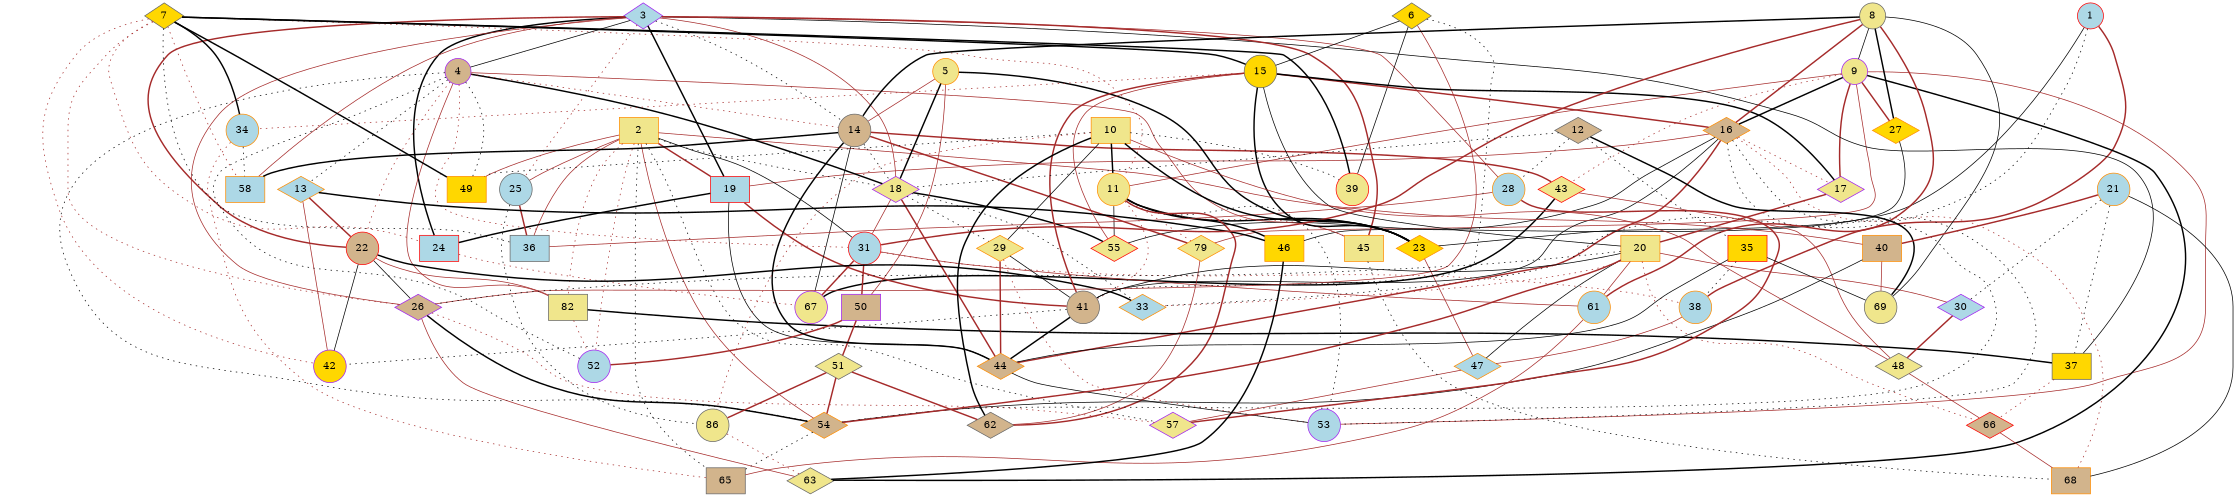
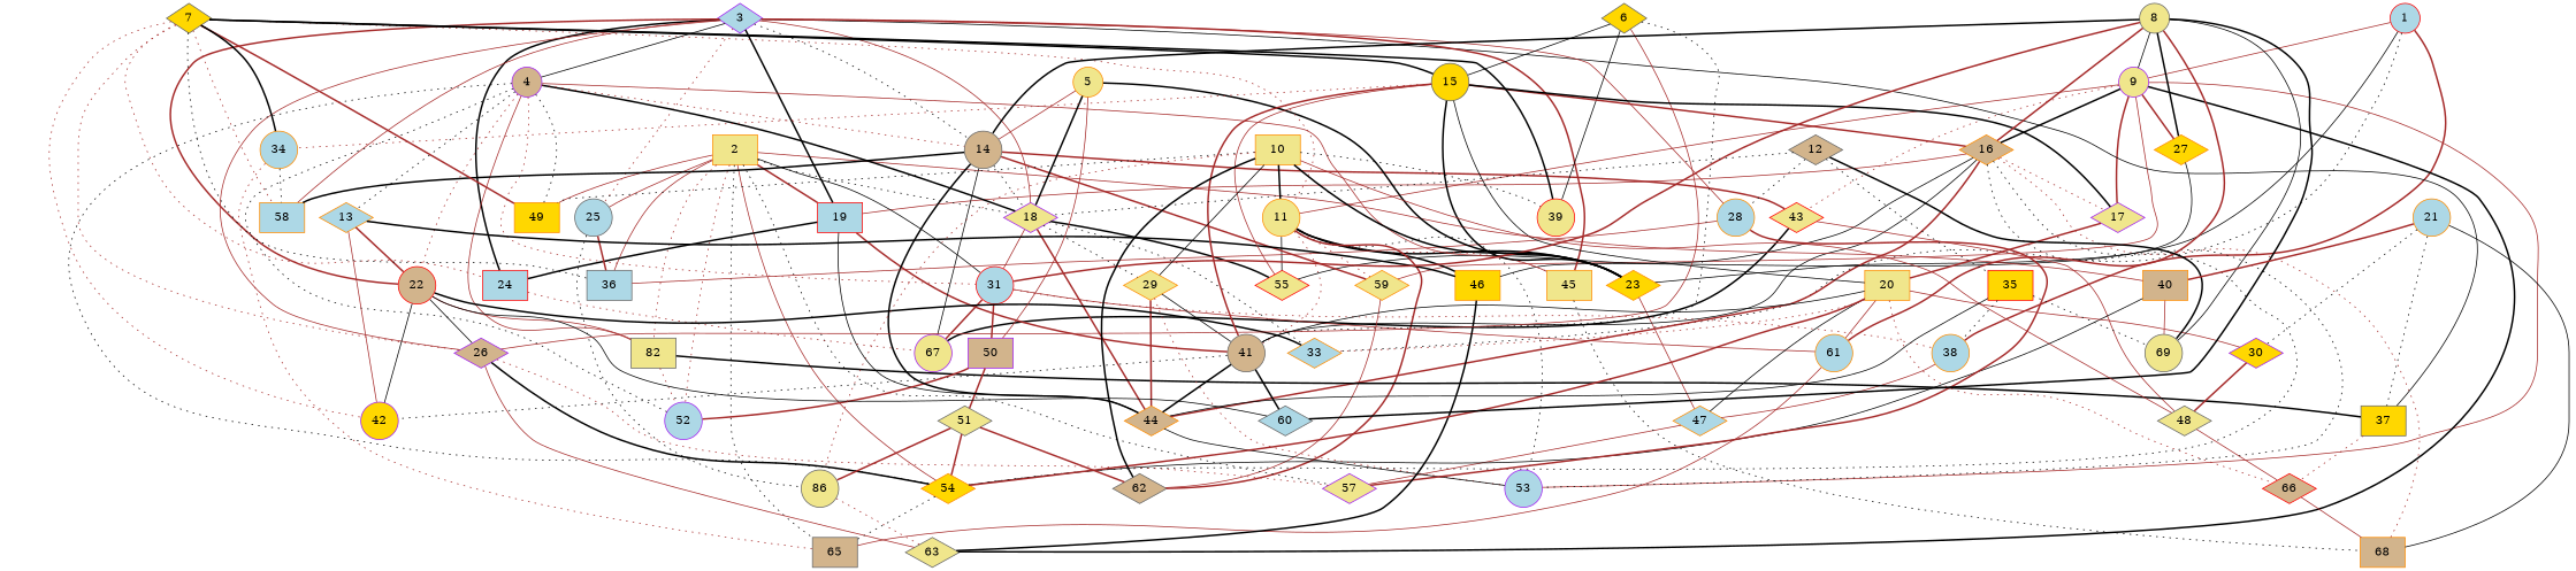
  graph {
    node [color=darkorange fillcolor=khaki shape=diamond style=filled]
    edge [color=brown style=bold weight=1.0]
    1 [color=red fillcolor=lightblue shape=circle]
    9 [color=purple shape=circle]
    23 [fillcolor=gold]
    33 [fillcolor=lightblue]
    38 [fillcolor=lightblue shape=circle]
    11 [shape=circle]
    16 [fillcolor=tan]
    27 [fillcolor=gold]
    17 [color=purple]
    43 [color=red]
    53 [color=purple fillcolor=lightblue shape=circle]
-   59 [label=79]
+   59
    63 [color=gray40]
    47 [fillcolor=lightblue]
    2 [shape=box]
    18 [color=purple]
    19 [color=red fillcolor=lightblue shape=box]
    25 [color=gray40 fillcolor=lightblue shape=circle]
    31 [color=red fillcolor=lightblue shape=circle]
    n20 [color=gray40 label=82 shape=box]
    36 [color=gray40 fillcolor=lightblue shape=box]
    40 [fillcolor=tan shape=box]
    49 [fillcolor=gold shape=box]
    52 [color=purple fillcolor=lightblue shape=circle]
-   54 [fillcolor=tan]
+   54 [fillcolor=gold]
    57 [color=purple]
    65 [color=gray40 fillcolor=tan shape=box]
    29
    55 [color=red]
    44 [fillcolor=tan]
    24 [color=red fillcolor=lightblue shape=box]
    41 [color=gray40 fillcolor=tan shape=circle]
    n33 [color=gray40 label=86 shape=circle]
    50 [color=purple fillcolor=tan shape=box]
    61 [fillcolor=lightblue shape=circle]
    67 [color=purple shape=circle]
    37 [color=gray40 fillcolor=gold shape=box]
    69 [color=gray40 shape=circle]
    3 [color=purple fillcolor=lightblue]
    4 [color=purple fillcolor=tan shape=circle]
    14 [color=gray40 fillcolor=tan shape=circle]
    22 [color=red fillcolor=tan shape=circle]
    26 [color=purple fillcolor=tan]
    28 [fillcolor=lightblue shape=circle]
    45 [shape=box]
    58 [fillcolor=lightblue shape=box]
    13 [fillcolor=lightblue]
    42 [color=purple fillcolor=gold shape=circle]
+   60 [color=gray40 fillcolor=lightblue]
    66 [color=red fillcolor=tan]
    68 [fillcolor=tan shape=box]
    46 [fillcolor=gold shape=box]
    5 [shape=circle]
    51 [color=gray40]
    6 [color=gray40 fillcolor=gold]
    15 [color=gray40 fillcolor=gold shape=circle]
    39 [color=red shape=circle]
    34 [fillcolor=lightblue shape=circle]
    20 [shape=box]
    7 [color=gray40 fillcolor=gold]
    62 [color=gray40 fillcolor=tan]
    8 [color=gray40 shape=circle]
    48 [color=gray40]
    10 [shape=box]
    12 [color=gray40 fillcolor=tan]
    35 [color=red fillcolor=gold shape=box]
-   30 [color=purple fillcolor=lightblue]
+   30 [color=purple fillcolor=gold]
    21 [fillcolor=lightblue shape=circle]
+   1 -- 9 [style=solid]
    1 -- 23 [color=black style=solid]
    1 -- 33 [color=black style=dotted]
    1 -- 38
    9 -- 11 [style=solid]
    9 -- 16 [color=black]
    9 -- 27
    9 -- 17
    9 -- 43 [style=dotted]
    9 -- 53 [style=solid]
    9 -- 59 [style=solid]
    9 -- 63 [color=black]
    23 -- 47 [style=solid]
    38 -- 47 [style=solid]
    11 -- 23 [color=black]
    11 -- 53 [color=black style=dotted weight=2.0]
    11 -- 59 [style=dotted]
    11 -- 55 [color=black style=solid]
    11 -- 41 [style=dotted]
    11 -- 45 [style=dotted]
    11 -- 46 [color=black]
    11 -- 62
    16 -- 17 [style=dotted]
    16 -- 53 [color=black style=dotted]
    16 -- 19 [style=solid]
    16 -- 54 [color=black style=dotted]
    16 -- 55 [color=black style=solid]
    16 -- 44
    16 -- 41 [color=black style=solid]
    16 -- 68 [style=dotted]
    27 -- 46 [color=black style=solid]
    17 -- 20
    43 -- 67 [color=black]
    43 -- 48 [style=solid]
    59 -- 62 [style=solid]
    47 -- 57 [style=solid]
    2 -- 18 [color=black style=dotted]
    2 -- 19
    2 -- 25 [style=solid]
    2 -- 31 [color=black style=solid]
    2 -- n20 [style=dotted]
    2 -- 36 [style=solid]
    2 -- 40 [style=solid]
    2 -- 49 [style=solid]
    2 -- 52 [style=dotted]
    2 -- 54 [style=solid]
    2 -- 57 [color=black style=dotted]
    2 -- 65 [color=black style=dotted]
    18 -- 33 [color=black style=dotted]
    18 -- 31 [style=solid]
    18 -- 29 [color=black style=dotted weight=2.0]
    18 -- 55 [color=black]
    18 -- 44
    19 -- 44 [color=black style=solid]
    19 -- 24 [color=black]
    19 -- 41
    25 -- 36
    25 -- n33 [color=black style=dotted]
    31 -- 38 [style=dotted]
    31 -- 50
    31 -- 61 [style=solid]
    31 -- 67
    n20 -- 52 [style=dotted]
    n20 -- 37 [color=black]
    40 -- 54 [color=black style=solid]
    40 -- 69 [style=solid]
    54 -- 65 [color=black style=dotted]
    29 -- 53 [style=dotted]
    29 -- 44
    29 -- 41 [color=black style=solid]
    44 -- 53 [color=black style=solid]
    24 -- 67 [style=dotted]
    41 -- 44 [color=black]
    41 -- 42 [color=black style=dotted]
+   41 -- 60 [color=black]
    n33 -- 63 [style=dotted]
    50 -- 52
    50 -- 51
    61 -- 65 [style=solid]
    37 -- 66 [style=dotted]
    3 -- 18 [style=solid]
    3 -- 19 [color=black]
    3 -- 25 [style=dotted]
    3 -- 24 [color=black]
    3 -- 37 [color=black style=solid]
    3 -- 4 [color=black style=solid]
    3 -- 14 [color=black style=dotted]
    3 -- 22
    3 -- 26 [style=solid]
    3 -- 28 [style=solid]
    3 -- 45
    3 -- 58 [style=solid]
    4 -- 18 [color=black]
    4 -- 31 [style=dotted]
    4 -- n20 [style=solid weight=2.0]
    4 -- 49 [color=black style=dotted]
    4 -- 52 [color=black style=dotted]
    4 -- 54 [color=black style=dotted]
    4 -- 14 [style=dotted]
    4 -- 22 [style=dotted]
    4 -- 45 [style=solid]
    4 -- 13 [color=black style=dotted]
    14 -- 43
    14 -- 59
    14 -- 18 [color=black style=dotted]
    14 -- 44 [color=black]
    14 -- 67 [color=black style=solid]
    14 -- 58 [color=black]
    22 -- 33 [color=black]
    22 -- n20 [style=solid]
    22 -- 26 [color=black style=solid]
    22 -- 42 [color=black style=solid]
+   22 -- 60 [color=black style=solid]
    26 -- 63 [style=solid]
    26 -- 54 [color=black]
    26 -- 57 [style=dotted]
    28 -- 36 [style=solid]
    28 -- 57
    45 -- 68 [color=black style=dotted]
    13 -- 22
    13 -- 42 [style=solid]
    13 -- 46 [color=black]
    66 -- 68 [style=solid]
    46 -- 63 [color=black]
    5 -- 23 [color=black]
    5 -- 18 [color=black]
    5 -- 50 [style=solid]
    5 -- 14 [style=solid]
    51 -- 54
    51 -- n33
    51 -- 62
    6 -- 41 [color=black style=dotted]
    6 -- 26 [style=solid]
    6 -- 15 [color=black style=solid]
    6 -- 39 [color=black style=solid]
    15 -- 23 [color=black]
    15 -- 16
    15 -- 17 [color=black]
    15 -- 55 [style=solid]
    15 -- 41
    15 -- 34 [style=dotted]
    15 -- 20 [color=black style=solid weight=2.0]
    34 -- 65 [style=dotted]
    34 -- 58 [color=black style=dotted]
    20 -- 33 [style=dotted]
    20 -- 47 [color=black style=solid]
    20 -- 54
    20 -- 41 [color=black style=solid]
    20 -- 61 [style=solid]
-   20 -- 26 [color=black style=dotted]
    20 -- 66 [style=dotted]
    20 -- 30 [style=solid weight=2.0]
    7 -- 11 [style=dotted]
    7 -- 36 [color=black style=dotted]
-   7 -- 49 [color=black]
+   7 -- 49
    7 -- 24 [style=dotted]
    7 -- 26 [style=dotted weight=3.0]
    7 -- 58 [style=dotted]
    7 -- 42 [style=dotted]
    7 -- 15 [color=black]
    7 -- 39 [color=black]
    7 -- 34 [color=black]
    8 -- 9 [color=black style=solid]
    8 -- 16 [weight=2.0]
    8 -- 27 [color=black]
    8 -- 31
    8 -- 61
    8 -- 69 [color=black style=solid]
    8 -- 14 [color=black]
+   8 -- 60 [color=black weight=2.0]
    48 -- 66 [style=solid]
    10 -- 23 [color=black weight=2.0]
    10 -- 11 [color=black]
    10 -- 49 [color=black style=dotted]
    10 -- 29 [color=black style=solid]
    10 -- n33 [style=dotted]
    10 -- 39 [color=black style=dotted weight=2.0]
    10 -- 62 [color=black]
    10 -- 48 [style=solid]
    12 -- 18 [color=black style=dotted]
    12 -- 69 [color=black]
    12 -- 28 [color=black style=dotted]
    12 -- 35 [color=black style=dotted]
    35 -- 38 [color=black style=dotted]
    35 -- 44 [color=black style=solid]
-   35 -- 69 [color=black style=solid]
+   35 -- 69 [color=black style=dotted]
    30 -- 48
    21 -- 40
    21 -- 37 [color=black style=dotted]
    21 -- 68 [color=black style=solid]
    21 -- 30 [color=black style=dotted]
  }
